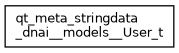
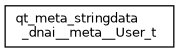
  digraph {
    rankdir=LR
-   n1 [color=black fillcolor=white fontname=Helvetica fontsize=10 height=0.2 label="qt_meta_stringdata\l_dnai__models__User_t" shape=record style=filled width=0.4]
+   n1 [color=black fillcolor=white fontname=Helvetica fontsize=10 height=0.2 label="qt_meta_stringdata\l_dnai__meta__User_t" shape=record style=filled width=0.4]
  }
